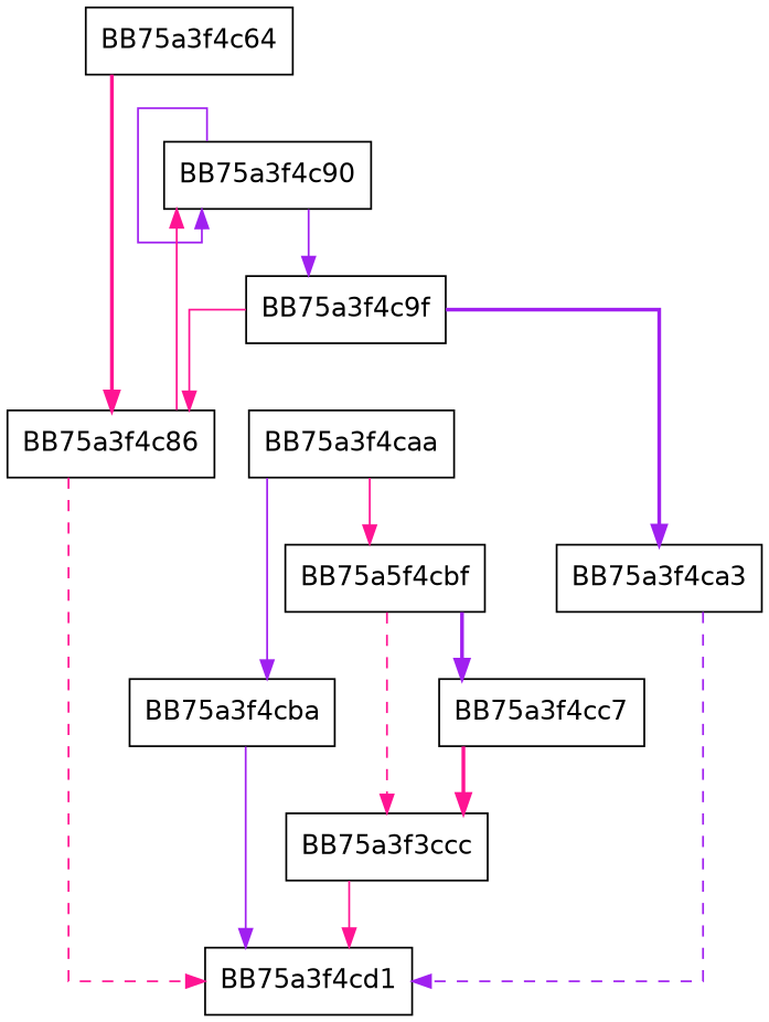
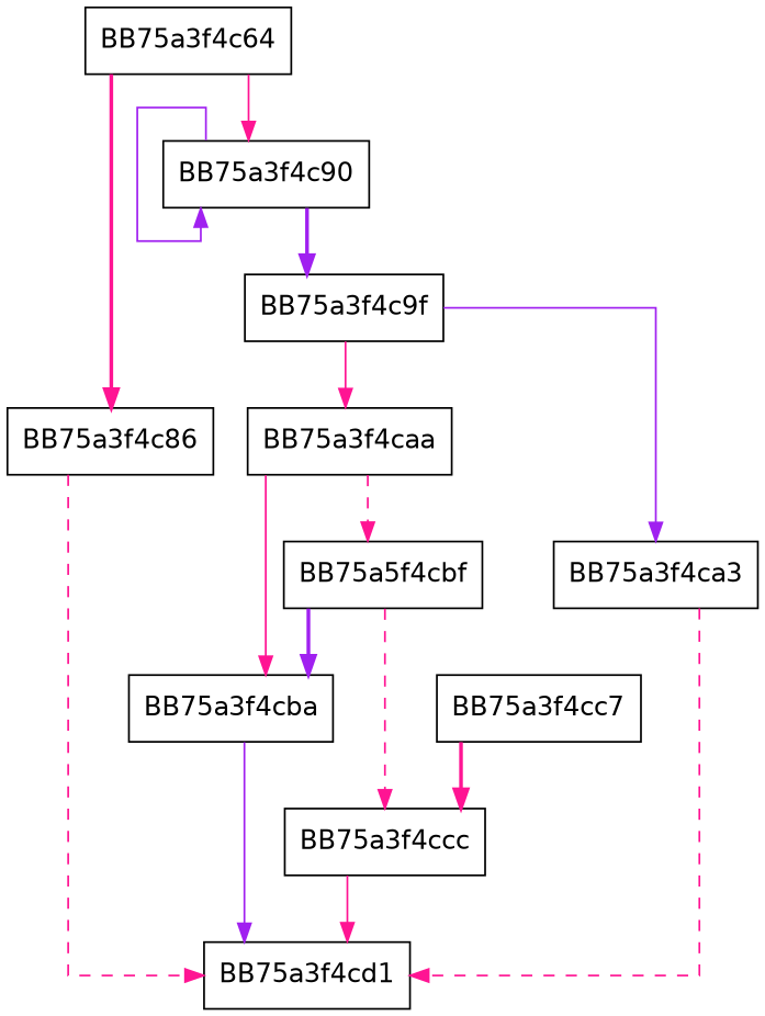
  digraph {
    fontname="DejaVu Sans"
    splines=ortho
    node [fontname="DejaVu Sans" shape=box]
    edge [color=deeppink fontname="DejaVu Sans" style=solid]
    BB75a3f4c64
    BB75a3f4c90
    BB75a3f4c86
    BB75a3f4c9f
    BB75a3f4cd1
    BB75a3f4caa
    BB75a3f4ca3
    n8 [label=BB75a5f4cbf]
    BB75a3f4cba
-   BB75a3f4ccc [label=BB75a3f3ccc]
+   BB75a3f4ccc
    BB75a3f4cc7
-   BB75a3f4c86 -> BB75a3f4c90
+   BB75a3f4c64 -> BB75a3f4c90
    BB75a3f4c64 -> BB75a3f4c86 [style=bold]
    BB75a3f4c90 -> BB75a3f4c90 [color=purple]
-   BB75a3f4c90 -> BB75a3f4c9f [color=purple]
+   BB75a3f4c90 -> BB75a3f4c9f [color=purple style=bold]
    BB75a3f4c86 -> BB75a3f4cd1 [style=dashed]
-   BB75a3f4c9f -> BB75a3f4c86
-   BB75a3f4c9f -> BB75a3f4ca3 [color=purple style=bold]
-   BB75a3f4caa -> n8
-   BB75a3f4caa -> BB75a3f4cba [color=purple]
-   BB75a3f4ca3 -> BB75a3f4cd1 [color=purple style=dashed]
+   BB75a3f4c9f -> BB75a3f4caa
+   BB75a3f4c9f -> BB75a3f4ca3 [color=purple]
+   BB75a3f4caa -> n8 [style=dashed]
+   BB75a3f4caa -> BB75a3f4cba
+   BB75a3f4ca3 -> BB75a3f4cd1 [style=dashed]
    n8 -> BB75a3f4ccc [style=dashed]
-   n8 -> BB75a3f4cc7 [color=purple style=bold]
+   n8 -> BB75a3f4cba [color=purple style=bold]
    BB75a3f4cba -> BB75a3f4cd1 [color=purple]
    BB75a3f4ccc -> BB75a3f4cd1
    BB75a3f4cc7 -> BB75a3f4ccc [style=bold]
  }
